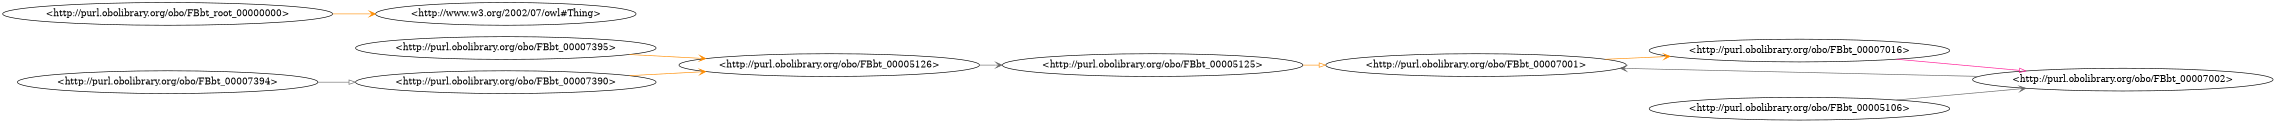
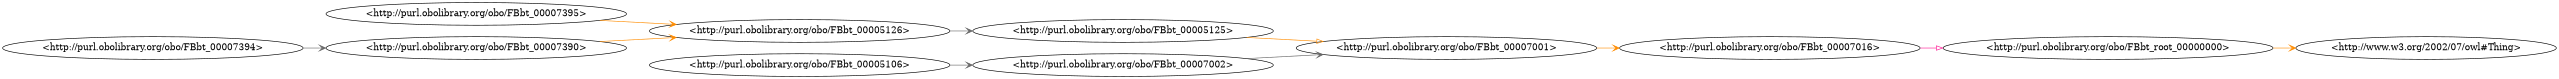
  digraph {
    rankdir=LR
    edge [arrowhead=vee color=darkorange]
    "<http://purl.obolibrary.org/obo/FBbt_00007395>"
    "<http://purl.obolibrary.org/obo/FBbt_00005126>"
    "<http://purl.obolibrary.org/obo/FBbt_00005125>"
    "<http://purl.obolibrary.org/obo/FBbt_00007001>"
    "<http://purl.obolibrary.org/obo/FBbt_00007390>"
    "<http://purl.obolibrary.org/obo/FBbt_00007394>"
    "<http://purl.obolibrary.org/obo/FBbt_00007016>"
    "<http://purl.obolibrary.org/obo/FBbt_root_00000000>"
    "<http://www.w3.org/2002/07/owl#Thing>"
    "<http://purl.obolibrary.org/obo/FBbt_00007002>"
    "<http://purl.obolibrary.org/obo/FBbt_00005106>"
    "<http://purl.obolibrary.org/obo/FBbt_00007395>" -> "<http://purl.obolibrary.org/obo/FBbt_00005126>"
    "<http://purl.obolibrary.org/obo/FBbt_00005126>" -> "<http://purl.obolibrary.org/obo/FBbt_00005125>" [color=gray40]
    "<http://purl.obolibrary.org/obo/FBbt_00005125>" -> "<http://purl.obolibrary.org/obo/FBbt_00007001>" [arrowhead=onormal]
    "<http://purl.obolibrary.org/obo/FBbt_00007001>" -> "<http://purl.obolibrary.org/obo/FBbt_00007016>"
    "<http://purl.obolibrary.org/obo/FBbt_00007390>" -> "<http://purl.obolibrary.org/obo/FBbt_00005126>"
-   "<http://purl.obolibrary.org/obo/FBbt_00007394>" -> "<http://purl.obolibrary.org/obo/FBbt_00007390>" [arrowhead=onormal color=gray40]
-   "<http://purl.obolibrary.org/obo/FBbt_00007016>" -> "<http://purl.obolibrary.org/obo/FBbt_00007002>" [arrowhead=onormal color=deeppink]
+   "<http://purl.obolibrary.org/obo/FBbt_00007394>" -> "<http://purl.obolibrary.org/obo/FBbt_00007390>" [color=gray40]
+   "<http://purl.obolibrary.org/obo/FBbt_00007016>" -> "<http://purl.obolibrary.org/obo/FBbt_root_00000000>" [arrowhead=onormal color=deeppink]
    "<http://purl.obolibrary.org/obo/FBbt_root_00000000>" -> "<http://www.w3.org/2002/07/owl#Thing>"
    "<http://purl.obolibrary.org/obo/FBbt_00007002>" -> "<http://purl.obolibrary.org/obo/FBbt_00007001>" [color=gray40]
    "<http://purl.obolibrary.org/obo/FBbt_00005106>" -> "<http://purl.obolibrary.org/obo/FBbt_00007002>" [color=gray40]
  }
